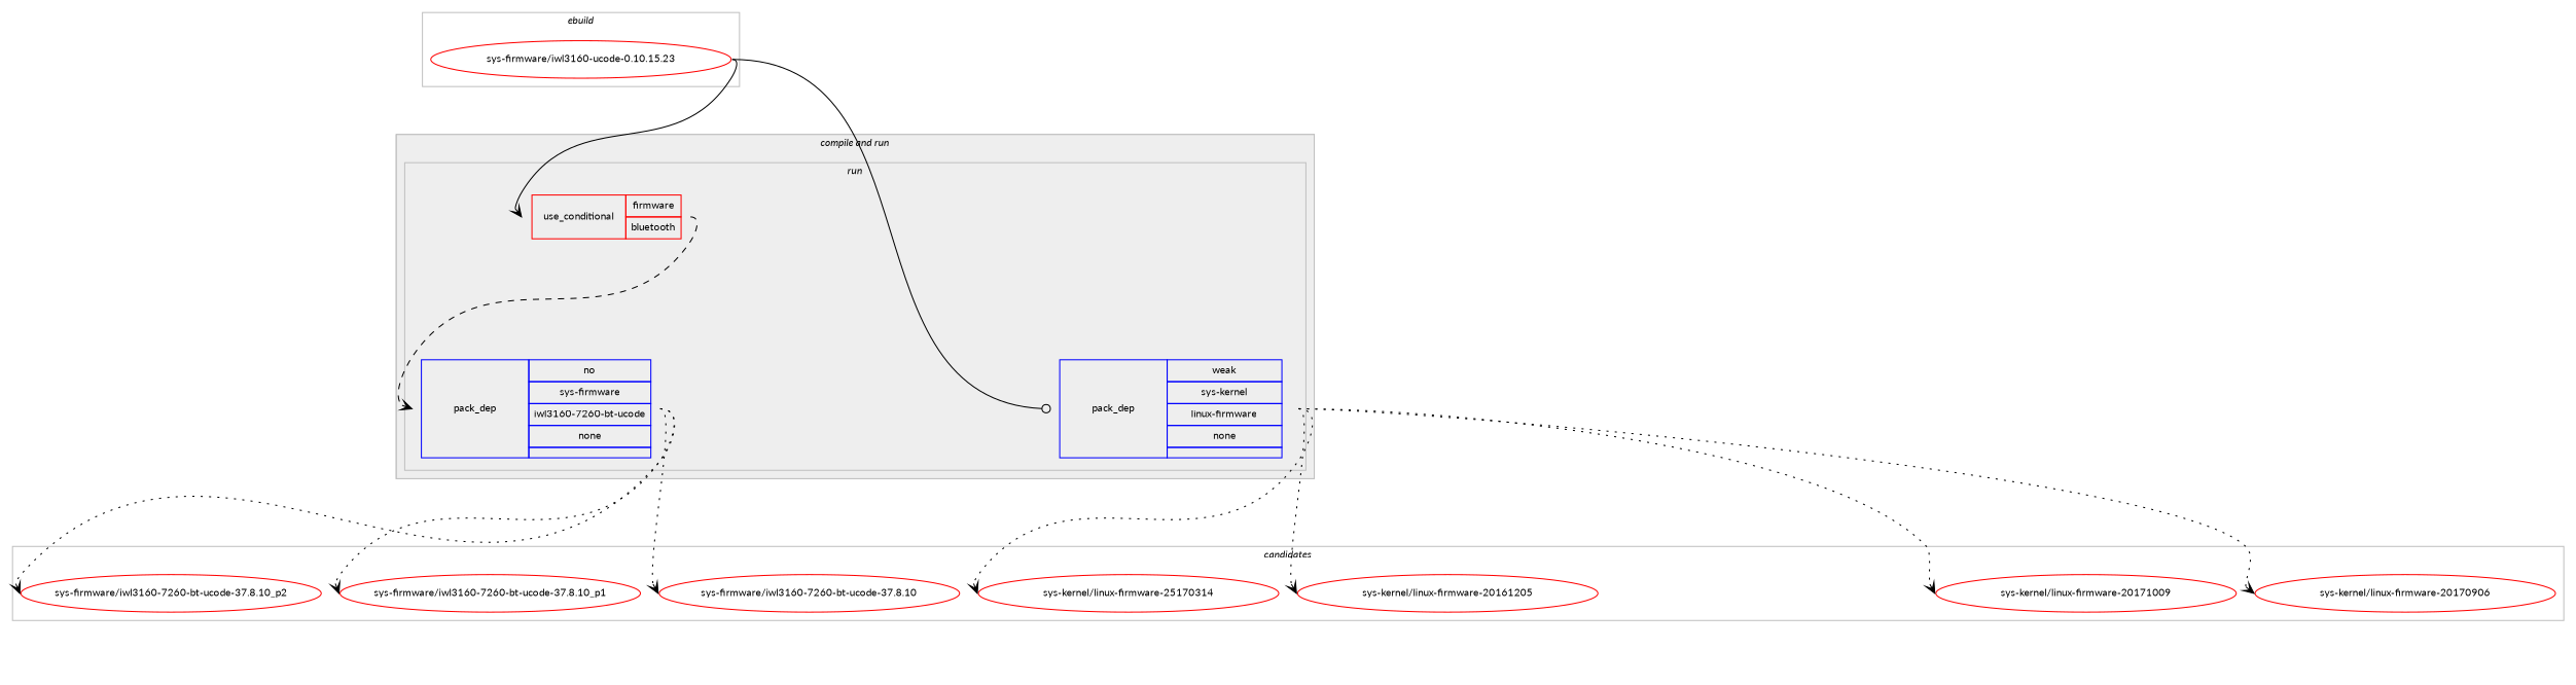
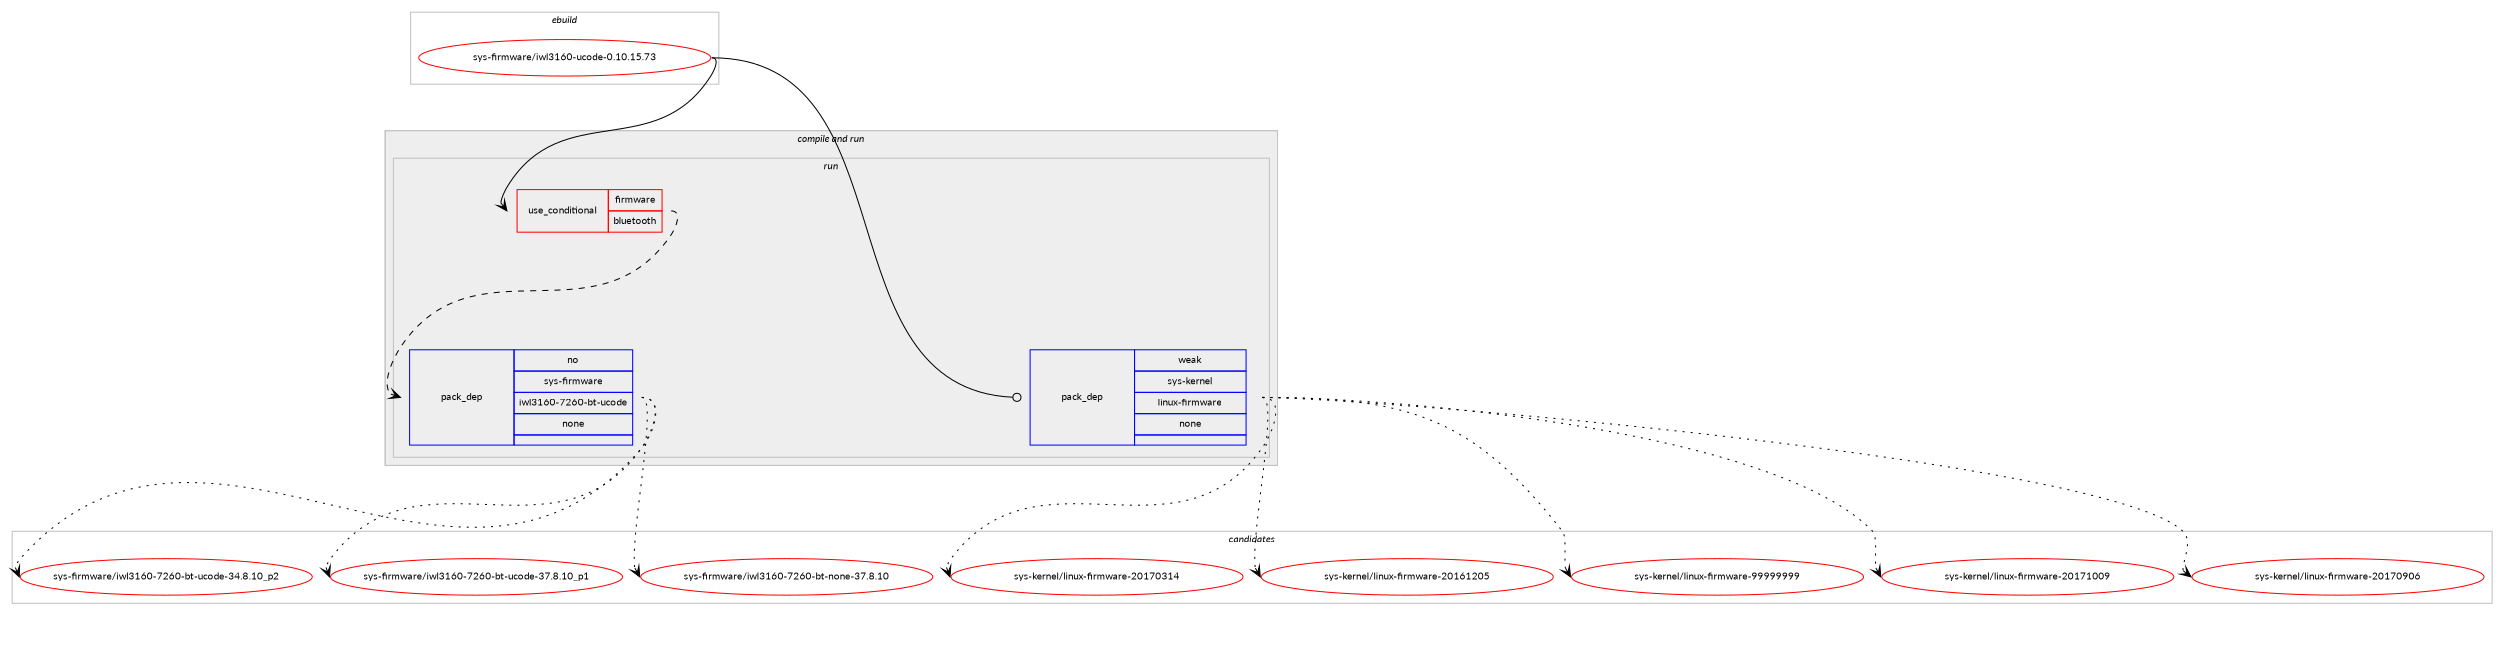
  digraph {
    compound=true
    concentrate=true
    fontname=Lato
    fontsize=10
    newrank=true
    rankdir=TB
    ranksep=1.5
    node [color=red fontname=Lato fontsize=10]
    edge [arrowhead=vee fontname=Lato headport=w style=dotted tailport=e weight=100]
-   n1 [label="sys-firmware/iwl3160-ucode-0.10.15.23" width=4]
+   n1 [label="sys-firmware/iwl3160-ucode-0.10.15.73" width=4]
    n2 [color=blue label=<<TABLE BORDER="0" CELLBORDER="1" CELLSPACING="0" CELLPADDING="4" WIDTH="220"><TR><TD ROWSPAN="6" CELLPADDING="30">pack_dep</TD></TR><TR><TD WIDTH="110">no</TD></TR><TR><TD>sys-firmware</TD></TR><TR><TD>iwl3160-7260-bt-ucode</TD></TR><TR><TD>none</TD></TR><TR><TD></TD></TR></TABLE>> shape=none]
    n3 [label=<<TABLE BORDER="0" CELLBORDER="1" CELLSPACING="0" CELLPADDING="4"><TR><TD ROWSPAN="3" CELLPADDING="10">use_conditional</TD></TR><TR><TD>firmware</TD></TR><TR><TD>bluetooth</TD></TR></TABLE>> shape=none]
    n4 [color=blue label=<<TABLE BORDER="0" CELLBORDER="1" CELLSPACING="0" CELLPADDING="4" WIDTH="220"><TR><TD ROWSPAN="6" CELLPADDING="30">pack_dep</TD></TR><TR><TD WIDTH="110">weak</TD></TR><TR><TD>sys-kernel</TD></TR><TR><TD>linux-firmware</TD></TR><TR><TD>none</TD></TR><TR><TD></TD></TR></TABLE>> shape=none]
-   n5 [label="sys-firmware/iwl3160-7260-bt-ucode-37.8.10" width=4]
+   n5 [label="sys-firmware/iwl3160-7260-bt-none-37.8.10" width=4]
    n6 [label="sys-firmware/iwl3160-7260-bt-ucode-37.8.10_p1" width=4]
-   n7 [label="sys-firmware/iwl3160-7260-bt-ucode-37.8.10_p2" width=4]
+   n7 [label="sys-firmware/iwl3160-7260-bt-ucode-34.8.10_p2" width=4]
    n8 [label="sys-kernel/linux-firmware-20161205" width=4]
-   n9 [label="sys-kernel/linux-firmware-25170314" width=4]
+   n9 [label="sys-kernel/linux-firmware-20170314" width=4]
    n10 [label="sys-kernel/linux-firmware-20170906" width=4]
    n11 [label="sys-kernel/linux-firmware-20171009" width=4]
+   n12 [label="sys-kernel/linux-firmware-99999999" width=4]
    subgraph cluster_1 {
      color=gray
      label=<<i>ebuild</i>>
      rank=same
      n1
    }
    subgraph cluster_2 {
      color=gray
      label=<<i>dependencies</i>>
      subgraph cluster_3 {
        color=gray
        fillcolor="#eeeeee"
        label=<<i>compile</i>>
        style=filled
      }
      subgraph cluster_4 {
        color=gray
        fillcolor="#eeeeee"
        label=<<i>compile and run</i>>
        style=filled
      }
      subgraph cluster_5 {
        color=gray
        fillcolor="#eeeeee"
        label=<<i>run</i>>
        style=filled
        subgraph sub_6 {
          color=gray
          fillcolor="#eeeeee"
          label=<<i>run</i>>
          style=filled
          n3
          subgraph sub_7 {
            color=gray
            fillcolor="#eeeeee"
            label=<<i>run</i>>
            style=filled
            n2
          }
        }
        subgraph sub_8 {
          color=gray
          fillcolor="#eeeeee"
          label=<<i>run</i>>
          style=filled
          n4
        }
      }
    }
    subgraph cluster_9 {
      color=gray
      label=<<i>candidates</i>>
      rank=same
      subgraph sub_10 {
        color=black
        label=<<i>candidates</i>>
        nodesep=1
        rank=same
        n5
        n6
        n7
      }
      subgraph sub_11 {
        color=black
        label=<<i>candidates</i>>
        nodesep=1
        rank=same
        n8
        n9
        n10
        n11
+       n12
      }
    }
    n1 -> n3 [style=solid weight=20]
    n1 -> n4 [arrowhead=odot style=solid weight=20]
    n2 -> n5
    n2 -> n6
    n2 -> n7
    n3 -> n2 [style=dashed weight=20]
    n4 -> n8
    n4 -> n9
    n4 -> n10
    n4 -> n11
+   n4 -> n12
  }
